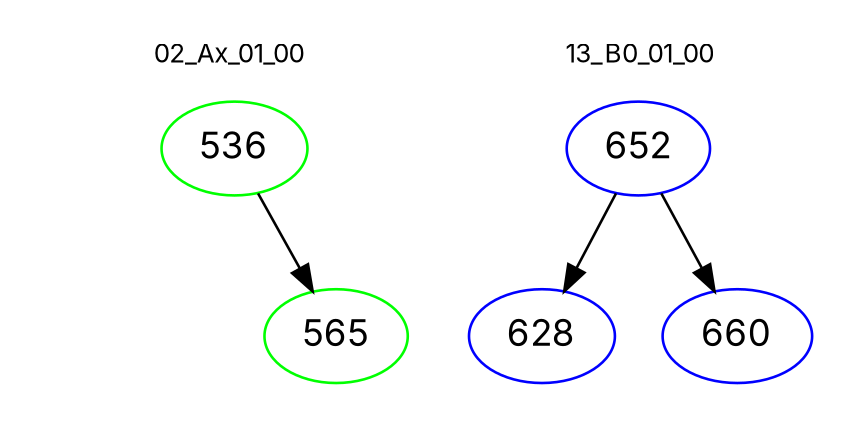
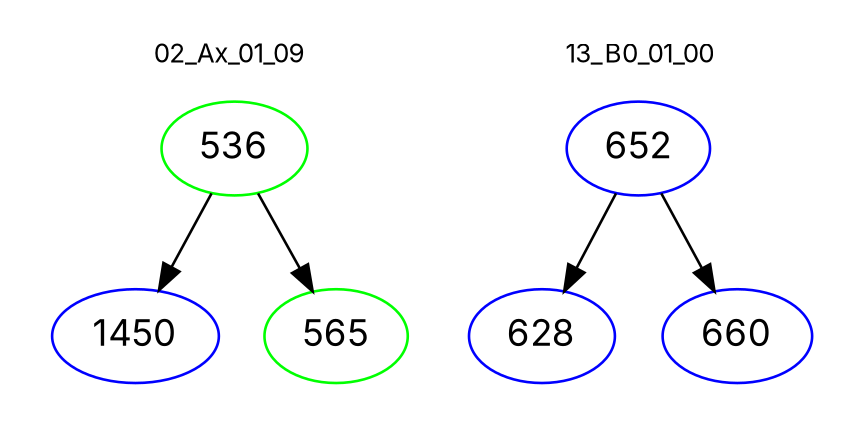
  digraph {
    fontname=Inter
    node [color=blue fontname=Inter]
    edge [color=black fontname=Inter]
    n1 [color=green label=536]
+   n2 [label=1450]
    n3 [color=green label=565]
    n4 [label=652]
    n5 [label=628]
    n6 [label=660]
    subgraph cluster_1 {
      color=white
      fontsize=10
-     label="02_Ax_01_00"
+     label="02_Ax_01_09"
      n1
+     n2
      n3
    }
    subgraph cluster_2 {
      color=white
      fontsize=10
      label="13_B0_01_00"
      n4
      n5
      n6
    }
+   n1 -> n2
    n1 -> n3
    n4 -> n5
    n4 -> n6
  }
